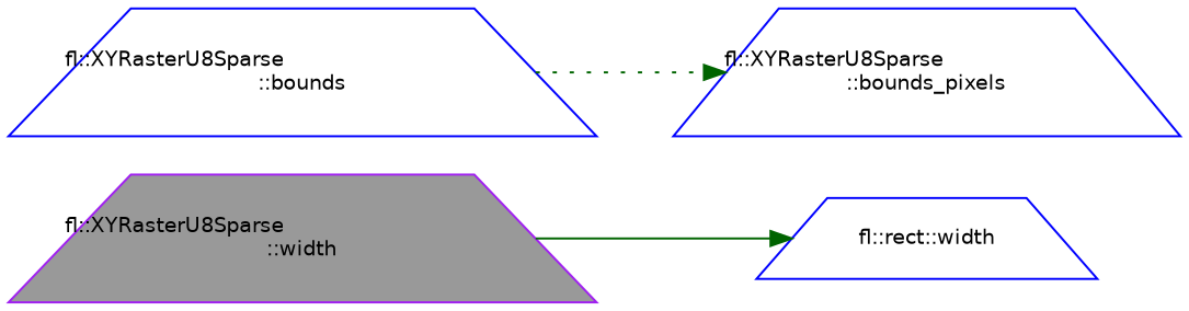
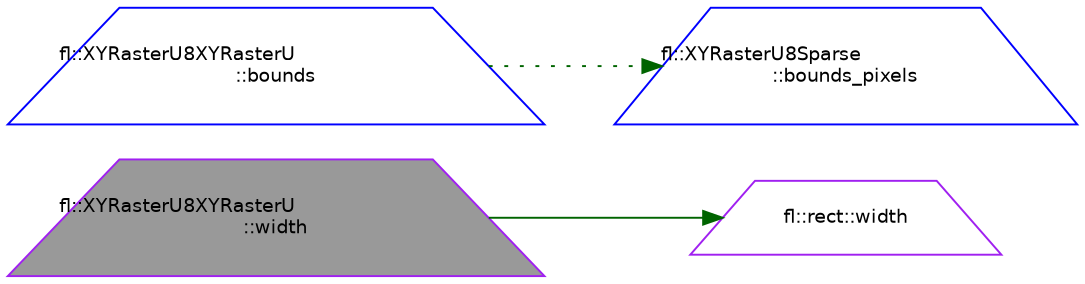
  digraph {
    rankdir=LR
    node [color=purple fillcolor=white fontname=Helvetica fontsize=10 shape=trapezium style=filled]
    edge [color=darkgreen fontname=Helvetica fontsize=10 labelfontname=Helvetica labelfontsize=10]
-   n1 [fillcolor=grey60 fontcolor=black height=0.2 label="fl::XYRasterU8Sparse\l::width" width=0.4]
-   n2 [color=blue height=0.2 label="fl::rect::width" width=0.4]
-   n3 [color=blue height=0.2 label="fl::XYRasterU8Sparse\l::bounds" width=0.4]
+   n1 [fillcolor=grey60 fontcolor=black height=0.2 label="fl::XYRasterU8XYRasterU\l::width" width=0.4]
+   n2 [height=0.2 label="fl::rect::width" width=0.4]
+   n3 [color=blue height=0.2 label="fl::XYRasterU8XYRasterU\l::bounds" width=0.4]
    n4 [color=blue height=0.2 label="fl::XYRasterU8Sparse\l::bounds_pixels" width=0.4]
    n1 -> n2 [style=solid]
    n3 -> n4 [style=dotted]
  }
